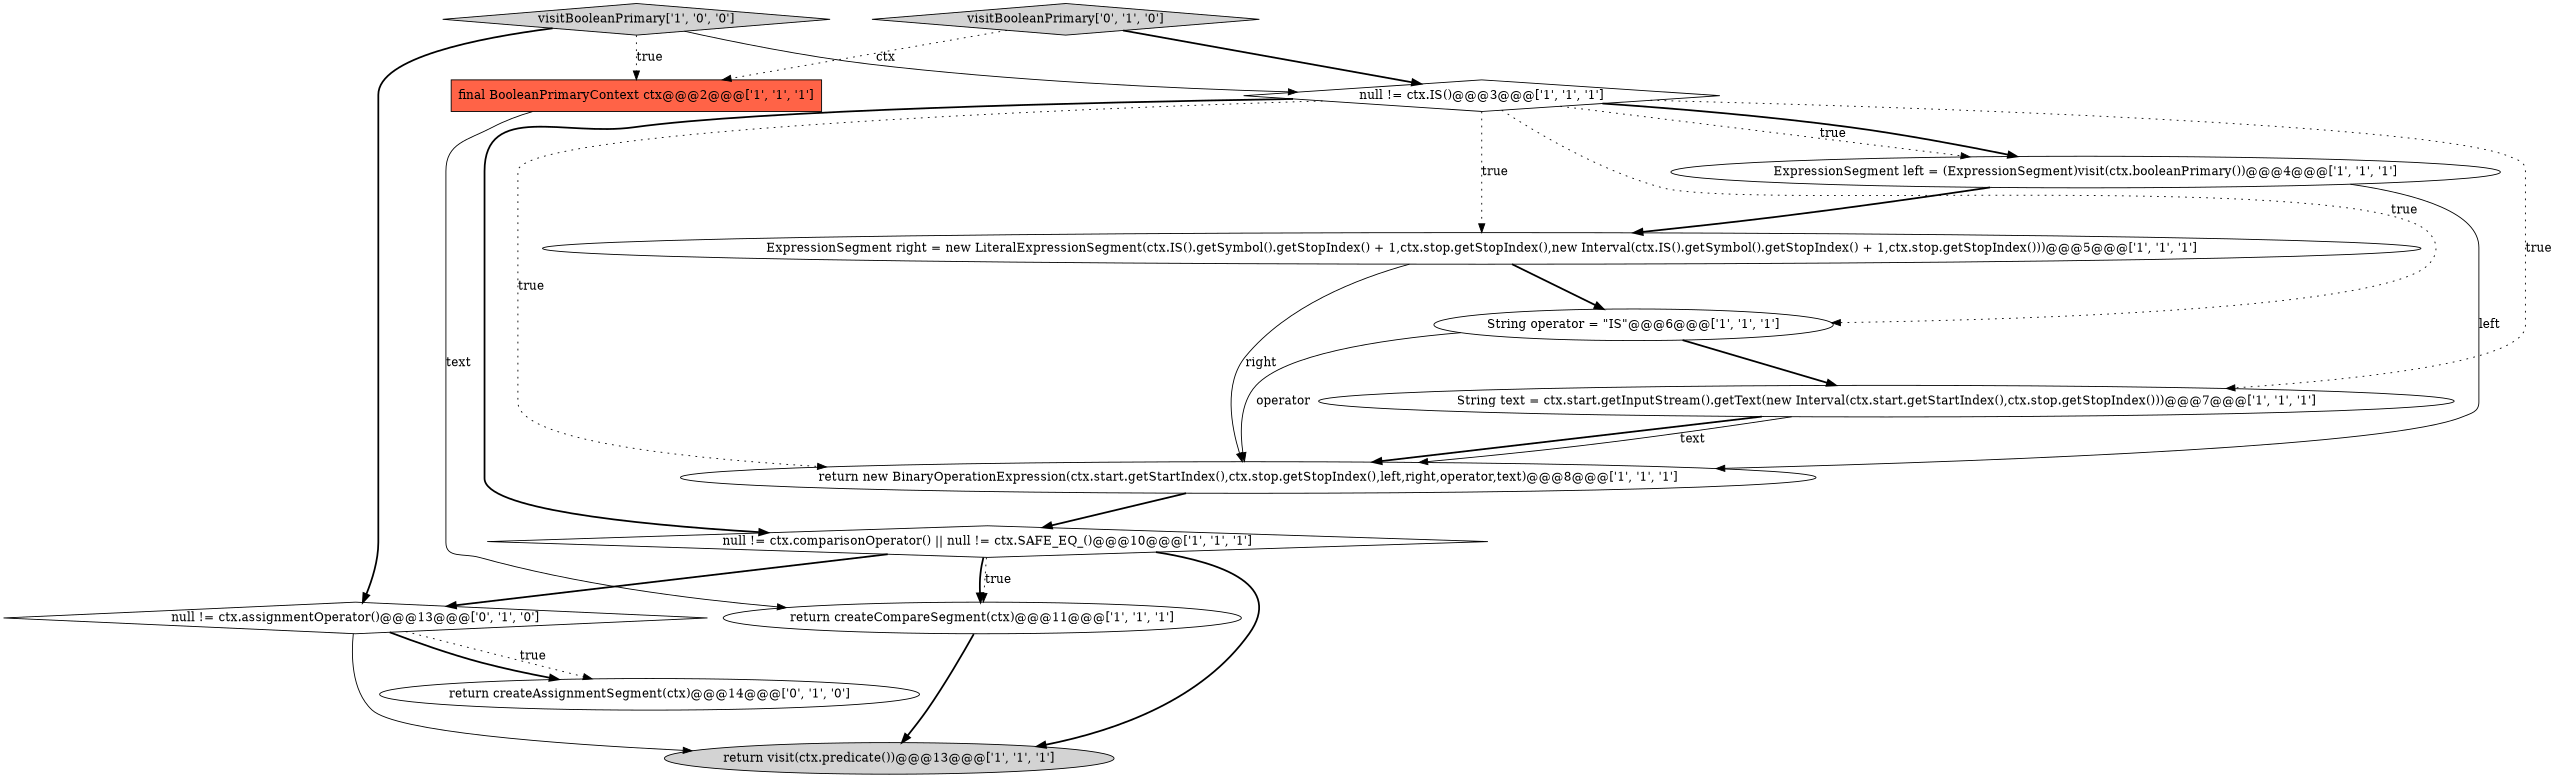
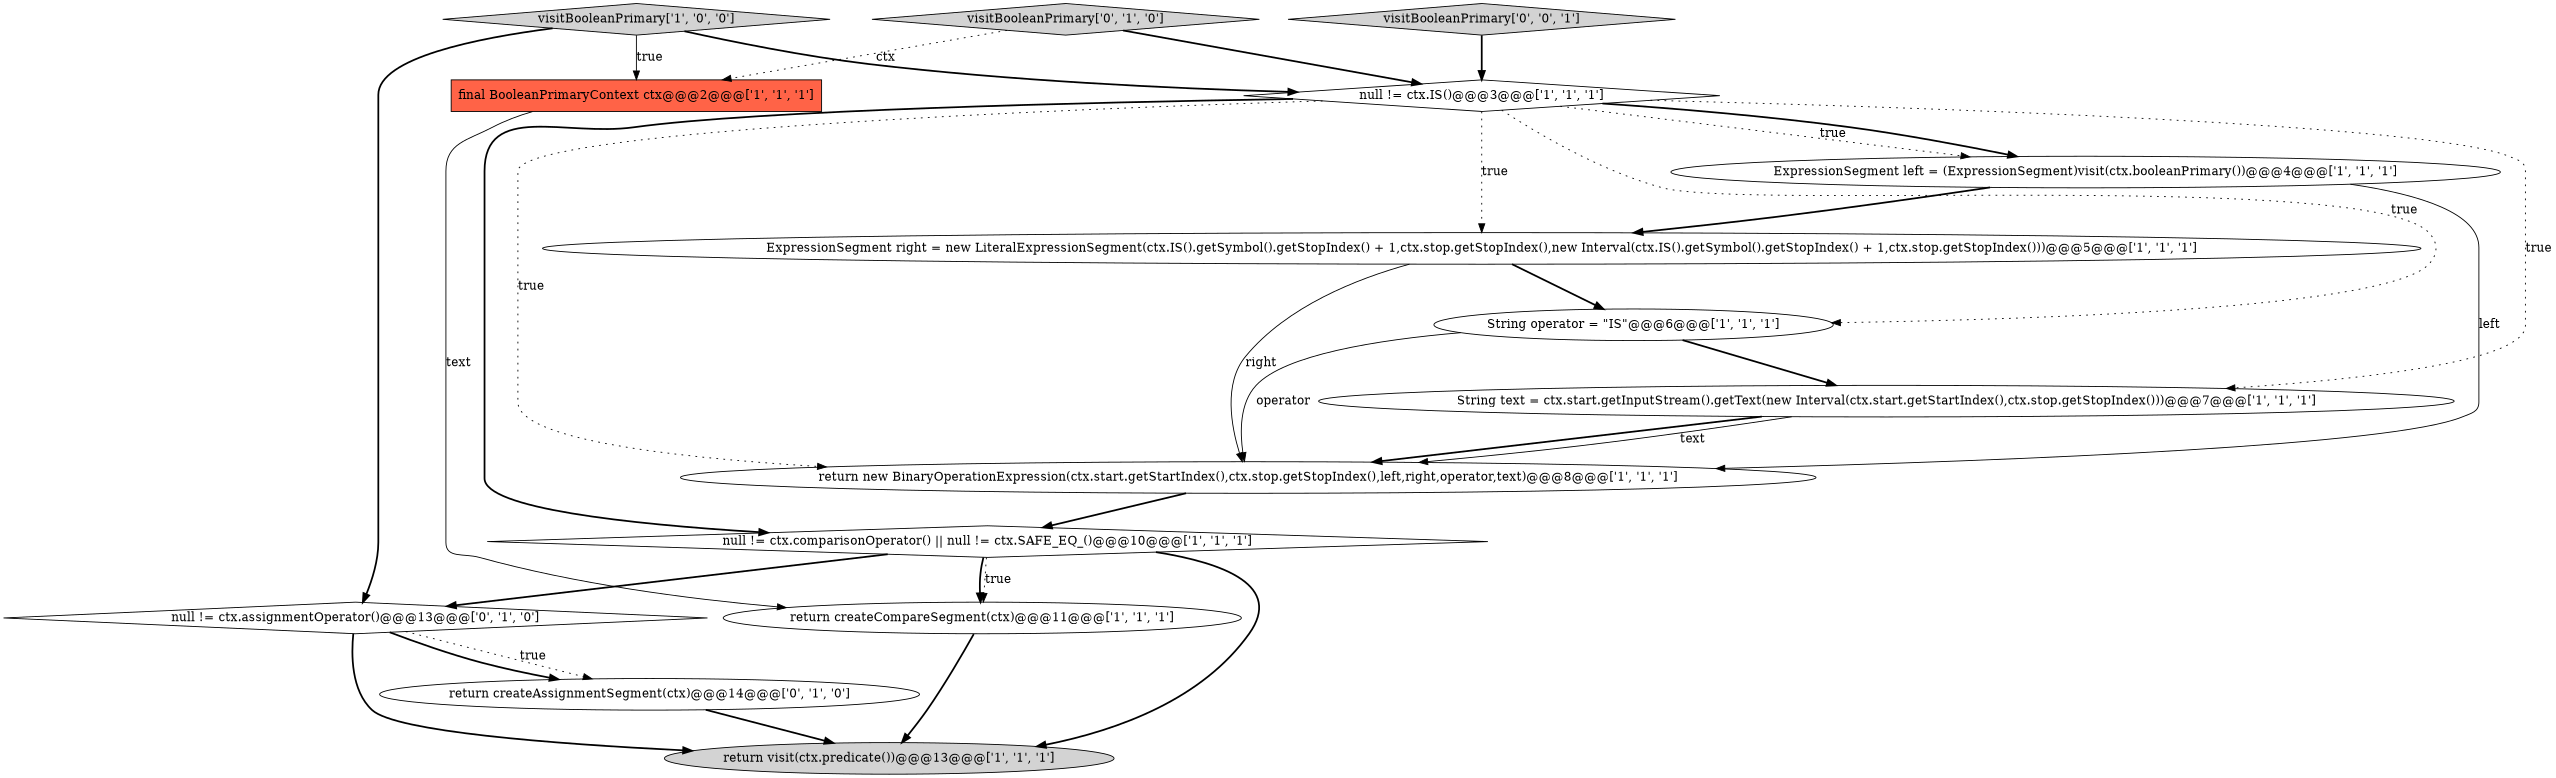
  digraph {
    node [fillcolor=white shape=ellipse style=filled]
    edge [style=bold]
    n1 [label="String operator = \"IS\"@@@6@@@['1', '1', '1']"]
    n2 [label="return new BinaryOperationExpression(ctx.start.getStartIndex(),ctx.stop.getStopIndex(),left,right,operator,text)@@@8@@@['1', '1', '1']"]
    n3 [label="String text = ctx.start.getInputStream().getText(new Interval(ctx.start.getStartIndex(),ctx.stop.getStopIndex()))@@@7@@@['1', '1', '1']"]
    n4 [label="null != ctx.comparisonOperator() || null != ctx.SAFE_EQ_()@@@10@@@['1', '1', '1']" shape=diamond]
    n5 [label="ExpressionSegment left = (ExpressionSegment)visit(ctx.booleanPrimary())@@@4@@@['1', '1', '1']"]
    n6 [label="ExpressionSegment right = new LiteralExpressionSegment(ctx.IS().getSymbol().getStopIndex() + 1,ctx.stop.getStopIndex(),new Interval(ctx.IS().getSymbol().getStopIndex() + 1,ctx.stop.getStopIndex()))@@@5@@@['1', '1', '1']"]
    n7 [label="null != ctx.assignmentOperator()@@@13@@@['0', '1', '0']" shape=diamond]
    n8 [label="return createAssignmentSegment(ctx)@@@14@@@['0', '1', '0']"]
    n9 [fillcolor=lightgray label="return visit(ctx.predicate())@@@13@@@['1', '1', '1']"]
    n10 [label="return createCompareSegment(ctx)@@@11@@@['1', '1', '1']"]
    n11 [fillcolor=lightgray label="visitBooleanPrimary['1', '0', '0']" shape=diamond]
    n12 [label="null != ctx.IS()@@@3@@@['1', '1', '1']" shape=diamond]
    n13 [fillcolor=tomato label="final BooleanPrimaryContext ctx@@@2@@@['1', '1', '1']" shape=box]
+   n14 [fillcolor=lightgray label="visitBooleanPrimary['0', '0', '1']" shape=diamond]
    n15 [fillcolor=lightgray label="visitBooleanPrimary['0', '1', '0']" shape=diamond]
    n1 -> n2 [label=operator style=solid]
    n1 -> n3
    n2 -> n4
    n3 -> n2
    n3 -> n2 [label=text style=solid]
    n4 -> n7
    n4 -> n9
    n4 -> n10 [label=true style=dotted]
    n4 -> n10
    n5 -> n2 [label=left style=solid]
    n5 -> n6
    n6 -> n1
    n6 -> n2 [label=right style=solid]
    n7 -> n8 [label=true style=dotted]
    n7 -> n8
-   n7 -> n9 [style=solid]
+   n7 -> n9
+   n8 -> n9
    n10 -> n9
    n11 -> n7
-   n11 -> n12 [style=solid]
-   n11 -> n13 [label=true style=dotted]
+   n11 -> n12
+   n11 -> n13 [label=true style=solid]
    n12 -> n1 [label=true style=dotted]
    n12 -> n2 [label=true style=dotted]
    n12 -> n3 [label=true style=dotted]
    n12 -> n4
    n12 -> n5 [label=true style=dotted]
    n12 -> n5
    n12 -> n6 [label=true style=dotted]
    n13 -> n10 [label=text style=solid]
+   n14 -> n12
    n15 -> n12
    n15 -> n13 [label=ctx style=dotted]
  }
